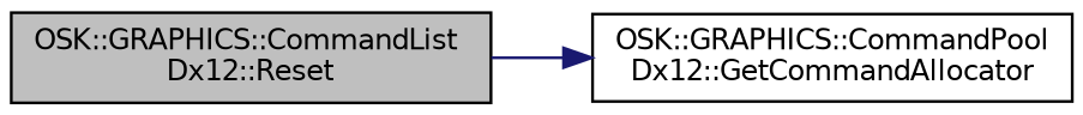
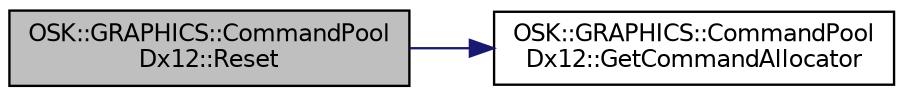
  digraph {
    rankdir=LR
    node [color=black fontname=Helvetica fontsize=10 shape=record style=filled]
-   n1 [fillcolor=grey75 fontcolor=black height=0.2 label="OSK::GRAPHICS::CommandList\lDx12::Reset" width=0.4]
+   n1 [fillcolor=grey75 fontcolor=black height=0.2 label="OSK::GRAPHICS::CommandPool\lDx12::Reset" width=0.4]
    n2 [fillcolor=white height=0.2 label="OSK::GRAPHICS::CommandPool\lDx12::GetCommandAllocator" width=0.4]
    n1 -> n2 [color=midnightblue fontname=Helvetica fontsize=10 labelfontname=Helvetica labelfontsize=10 style=solid]
  }
